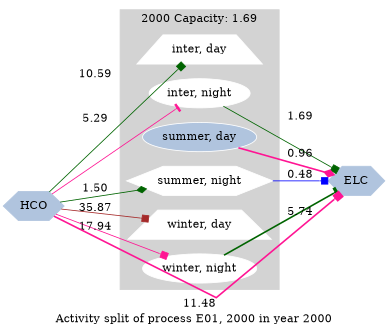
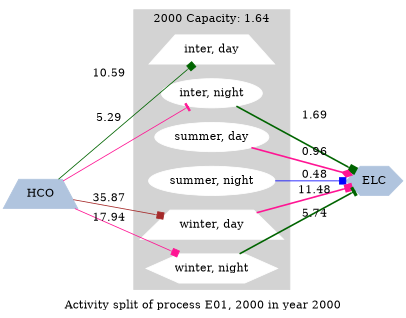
  strict digraph {
    compound=True
    concentrate=True
    label="Activity split of process E01, 2000 in year 2000"
    rankdir=LR
    splines=False
    node [color=white shape=trapezium style=filled]
    edge [arrowhead=box color=darkgreen style=solid]
    "inter, day"
    "inter, night" [shape=ellipse]
-   "summer, day" [shape=ellipse fillcolor=lightsteelblue]
-   "summer, night" [shape=hexagon]
+   "summer, day" [shape=ellipse]
+   "summer, night" [shape=ellipse]
    "winter, day"
-   "winter, night" [shape=ellipse]
+   "winter, night" [shape=hexagon]
    ELC [color=lightsteelblue fontcolor=black shape=hexagon]
-   HCO [color=lightsteelblue fontcolor=black shape=hexagon]
+   HCO [color=lightsteelblue fontcolor=black]
    subgraph cluster_1 {
      color=lightgrey
-     label="2000 Capacity: 1.69"
+     label="2000 Capacity: 1.64"
      rank=same
      style=filled
      "inter, day"
      "inter, night"
      "summer, day"
      "summer, night"
      "winter, day"
      "winter, night"
    }
    subgraph sub_2 {
      ELC
      HCO
    }
    subgraph sub_3 {
      "inter, day"
      "inter, night"
      "summer, day"
      "summer, night"
      "winter, day"
      "winter, night"
      HCO
    }
    subgraph sub_4 {
      "inter, day"
      "inter, night"
      "summer, day"
      "summer, night"
      "winter, day"
      "winter, night"
      ELC
    }
-   "inter, night" -> ELC [label=1.69]
+   "inter, night" -> ELC [label=1.69 style=bold]
    "summer, day" -> ELC [arrowhead=diamond color=deeppink label=0.96 style=bold]
    "summer, night" -> ELC [color=blue label=0.48]
-   HCO -> ELC [color=deeppink label=11.48 style=bold]
+   "winter, day" -> ELC [color=deeppink label=11.48 style=bold]
    "winter, night" -> ELC [arrowhead=tee label=5.74 style=bold]
    HCO -> "inter, day" [label=10.59]
    HCO -> "inter, night" [arrowhead=tee color=deeppink label=5.29]
-   HCO -> "summer, night" [arrowhead=diamond label=1.50]
    HCO -> "winter, day" [color=brown label=35.87]
    HCO -> "winter, night" [color=deeppink label=17.94]
  }
